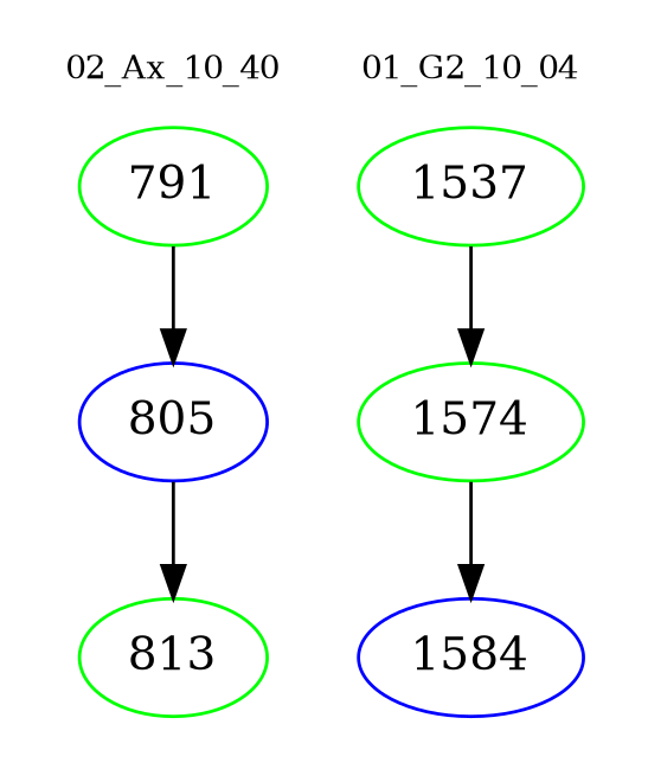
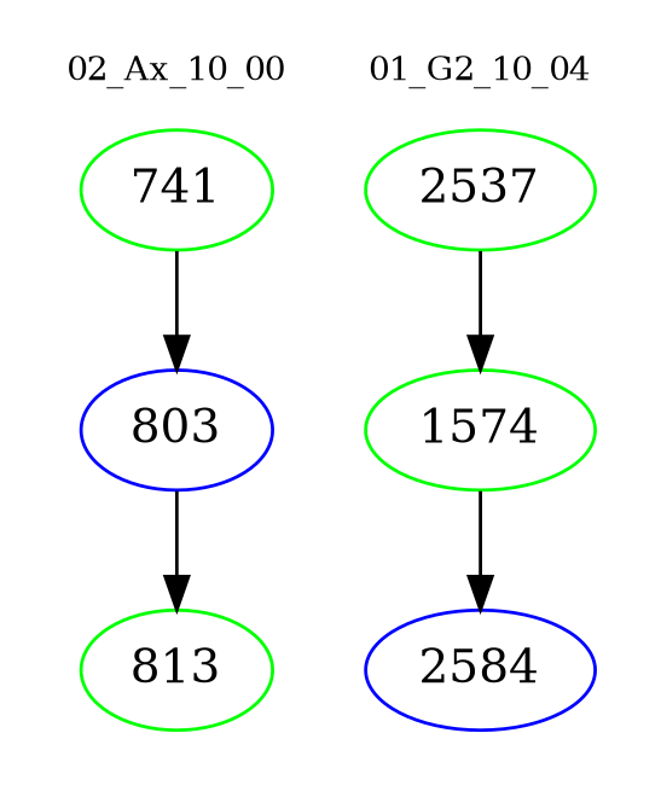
  digraph {
    node [color=green]
    edge [color=black]
-   n1 [label=791]
-   n2 [color=blue label=805]
+   n1 [label=741]
+   n2 [color=blue label=803]
    n3 [label=813]
-   n4 [label=1537]
+   n4 [label=2537]
    n5 [label=1574]
-   n6 [color=blue label=1584]
+   n6 [color=blue label=2584]
    subgraph cluster_1 {
      color=white
      fontsize=10
-     label="02_Ax_10_40"
+     label="02_Ax_10_00"
      n1
      n2
      n3
    }
    subgraph cluster_2 {
      color=white
      fontsize=10
      label="01_G2_10_04"
      n4
      n5
      n6
    }
    n1 -> n2
    n2 -> n3
    n4 -> n5
    n5 -> n6
  }
